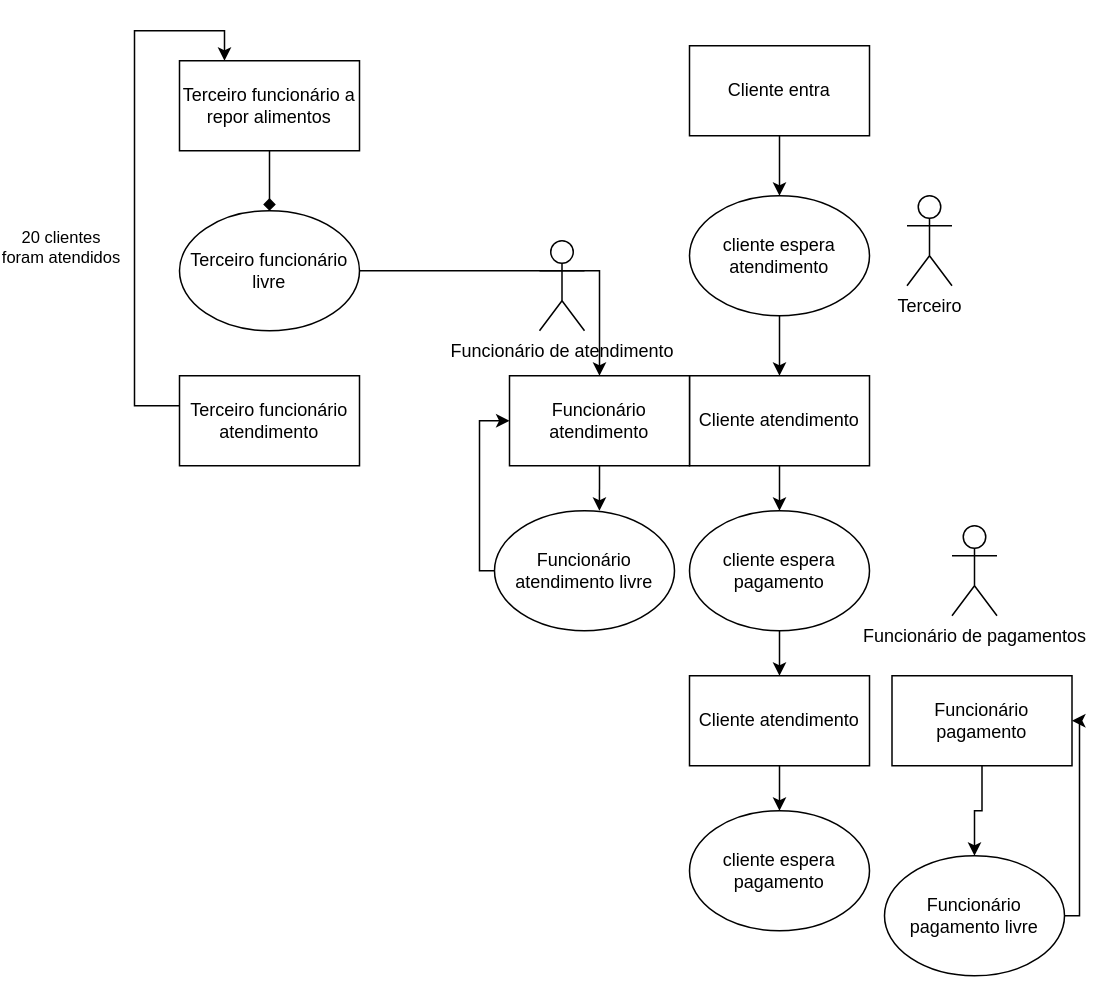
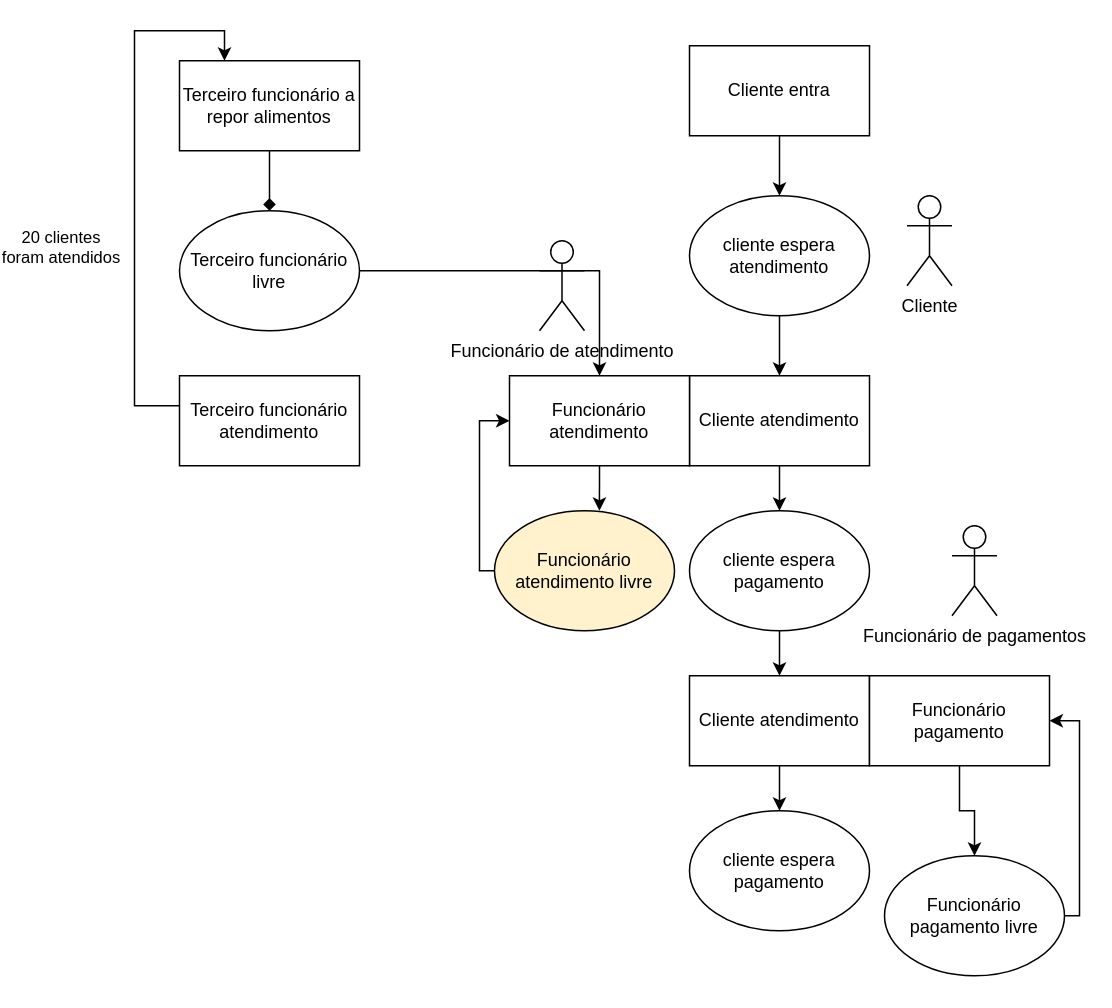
  <mxCell id="0" />
  <mxCell id="1" parent="0" />
  <mxCell id="2" style="edgeStyle=orthogonalEdgeStyle;rounded=0;orthogonalLoop=1;jettySize=auto;html=1;exitX=0.5;exitY=1;exitDx=0;exitDy=0;entryX=0.5;entryY=0;entryDx=0;entryDy=0;" edge="1" parent="1" source="3" target="7"><mxGeometry relative="1" as="geometry" /></mxCell>
  <mxCell id="3" value="cliente espera atendimento" style="ellipse;whiteSpace=wrap;html=1;" vertex="1" parent="1"><mxGeometry x="390" y="130" width="120" height="80" as="geometry" /></mxCell>
  <mxCell id="4" style="edgeStyle=orthogonalEdgeStyle;rounded=0;orthogonalLoop=1;jettySize=auto;html=1;exitX=0.5;exitY=1;exitDx=0;exitDy=0;entryX=0.5;entryY=0;entryDx=0;entryDy=0;" edge="1" parent="1" source="5" target="3"><mxGeometry relative="1" as="geometry" /></mxCell>
  <mxCell id="5" value="Cliente entra" style="rounded=0;whiteSpace=wrap;html=1;" vertex="1" parent="1"><mxGeometry x="390" y="30" width="120" height="60" as="geometry" /></mxCell>
  <mxCell id="6" style="edgeStyle=orthogonalEdgeStyle;rounded=0;orthogonalLoop=1;jettySize=auto;html=1;exitX=0.5;exitY=1;exitDx=0;exitDy=0;entryX=0.5;entryY=0;entryDx=0;entryDy=0;" edge="1" parent="1" source="7" target="10"><mxGeometry relative="1" as="geometry" /></mxCell>
  <mxCell id="7" value="Cliente atendimento" style="rounded=0;whiteSpace=wrap;html=1;" vertex="1" parent="1"><mxGeometry x="390" y="250" width="120" height="60" as="geometry" /></mxCell>
  <mxCell id="8" value="Funcionário atendimento" style="rounded=0;whiteSpace=wrap;html=1;" vertex="1" parent="1"><mxGeometry x="270" y="250" width="120" height="60" as="geometry" /></mxCell>
  <mxCell id="9" style="edgeStyle=orthogonalEdgeStyle;rounded=0;orthogonalLoop=1;jettySize=auto;html=1;exitX=0.5;exitY=1;exitDx=0;exitDy=0;entryX=0.5;entryY=0;entryDx=0;entryDy=0;" edge="1" parent="1" source="10" target="14"><mxGeometry relative="1" as="geometry" /></mxCell>
  <mxCell id="10" value="cliente espera pagamento" style="ellipse;whiteSpace=wrap;html=1;" vertex="1" parent="1"><mxGeometry x="390" y="340" width="120" height="80" as="geometry" /></mxCell>
  <mxCell id="11" style="edgeStyle=orthogonalEdgeStyle;rounded=0;orthogonalLoop=1;jettySize=auto;html=1;entryX=0;entryY=0.5;entryDx=0;entryDy=0;" edge="1" parent="1" source="12" target="8"><mxGeometry relative="1" as="geometry"><Array as="points"><mxPoint x="250" y="380" /><mxPoint x="250" y="280" /></Array></mxGeometry></mxCell>
- <mxCell id="12" value="Funcionário atendimento livre" style="ellipse;whiteSpace=wrap;html=1;" vertex="1" parent="1"><mxGeometry x="260" y="340" width="120" height="80" as="geometry" /></mxCell>
+ <mxCell id="12" value="Funcionário atendimento livre" style="ellipse;whiteSpace=wrap;html=1;fillColor=#fff2cc;" vertex="1" parent="1"><mxGeometry x="260" y="340" width="120" height="80" as="geometry" /></mxCell>
  <mxCell id="13" style="edgeStyle=orthogonalEdgeStyle;rounded=0;orthogonalLoop=1;jettySize=auto;html=1;exitX=0.5;exitY=1;exitDx=0;exitDy=0;entryX=0.5;entryY=0;entryDx=0;entryDy=0;" edge="1" parent="1" source="14" target="17"><mxGeometry relative="1" as="geometry" /></mxCell>
  <mxCell id="14" value="Cliente atendimento" style="rounded=0;whiteSpace=wrap;html=1;" vertex="1" parent="1"><mxGeometry x="390" y="450" width="120" height="60" as="geometry" /></mxCell>
  <mxCell id="15" style="edgeStyle=orthogonalEdgeStyle;rounded=0;orthogonalLoop=1;jettySize=auto;html=1;exitX=0.5;exitY=1;exitDx=0;exitDy=0;entryX=0.5;entryY=0;entryDx=0;entryDy=0;" edge="1" parent="1" source="16" target="19"><mxGeometry relative="1" as="geometry" /></mxCell>
- <mxCell id="16" value="Funcionário pagamento" style="rounded=0;whiteSpace=wrap;html=1;" vertex="1" parent="1"><mxGeometry x="525" y="450" width="120" height="60" as="geometry" /></mxCell>
+ <mxCell id="16" value="Funcionário pagamento" style="rounded=0;whiteSpace=wrap;html=1;" vertex="1" parent="1"><mxGeometry x="510" y="450" width="120" height="60" as="geometry" /></mxCell>
  <mxCell id="17" value="cliente espera pagamento" style="ellipse;whiteSpace=wrap;html=1;" vertex="1" parent="1"><mxGeometry x="390" y="540" width="120" height="80" as="geometry" /></mxCell>
  <mxCell id="18" style="edgeStyle=orthogonalEdgeStyle;rounded=0;orthogonalLoop=1;jettySize=auto;html=1;entryX=1;entryY=0.5;entryDx=0;entryDy=0;" edge="1" parent="1" source="19" target="16"><mxGeometry relative="1" as="geometry"><Array as="points"><mxPoint x="650" y="610" /><mxPoint x="650" y="480" /></Array></mxGeometry></mxCell>
  <mxCell id="19" value="Funcionário pagamento livre" style="ellipse;whiteSpace=wrap;html=1;" vertex="1" parent="1"><mxGeometry x="520" y="570" width="120" height="80" as="geometry" /></mxCell>
  <mxCell id="20" value="Funcionário de atendimento" style="shape=umlActor;verticalLabelPosition=bottom;verticalAlign=top;html=1;outlineConnect=0;" vertex="1" parent="1"><mxGeometry x="290" y="160" width="30" height="60" as="geometry" /></mxCell>
- <mxCell id="21" value="Terceiro" style="shape=umlActor;verticalLabelPosition=bottom;verticalAlign=top;html=1;outlineConnect=0;" vertex="1" parent="1"><mxGeometry x="535" y="130" width="30" height="60" as="geometry" /></mxCell>
+ <mxCell id="21" value="Cliente" style="shape=umlActor;verticalLabelPosition=bottom;verticalAlign=top;html=1;outlineConnect=0;" vertex="1" parent="1"><mxGeometry x="535" y="130" width="30" height="60" as="geometry" /></mxCell>
  <mxCell id="22" style="edgeStyle=orthogonalEdgeStyle;rounded=0;orthogonalLoop=1;jettySize=auto;html=1;entryX=0.25;entryY=0;entryDx=0;entryDy=0;" edge="1" parent="1" source="24" target="28"><mxGeometry relative="1" as="geometry"><Array as="points"><mxPoint x="20" y="270" /><mxPoint x="20" y="20" /><mxPoint x="80" y="20" /></Array></mxGeometry></mxCell>
  <mxCell id="23" value="20 clientes &lt;br&gt;foram atendidos&lt;div&gt;&lt;br&gt;&lt;/div&gt;" style="edgeLabel;html=1;align=center;verticalAlign=middle;resizable=0;points=[];" vertex="1" connectable="0" parent="22"><mxGeometry x="-0.312" y="-2" relative="1" as="geometry"><mxPoint x="-52" y="-6" as="offset" /></mxGeometry></mxCell>
  <mxCell id="24" value="Terceiro funcionário atendimento" style="rounded=0;whiteSpace=wrap;html=1;" vertex="1" parent="1"><mxGeometry x="50" y="250" width="120" height="60" as="geometry" /></mxCell>
  <mxCell id="25" value="" style="edgeStyle=orthogonalEdgeStyle;rounded=0;orthogonalLoop=1;jettySize=auto;html=1;" edge="1" parent="1" source="26" target="8"><mxGeometry relative="1" as="geometry" /></mxCell>
  <mxCell id="26" value="Terceiro funcionário livre" style="ellipse;whiteSpace=wrap;html=1;" vertex="1" parent="1"><mxGeometry x="50" y="140" width="120" height="80" as="geometry" /></mxCell>
  <mxCell id="27" style="edgeStyle=orthogonalEdgeStyle;rounded=0;orthogonalLoop=1;jettySize=auto;html=1;exitX=0.5;exitY=1;exitDx=0;exitDy=0;entryX=0.5;entryY=0;entryDx=0;entryDy=0;endArrow=diamond;" edge="1" parent="1" source="28" target="26"><mxGeometry relative="1" as="geometry" /></mxCell>
  <mxCell id="28" value="Terceiro funcionário a repor alimentos" style="rounded=0;whiteSpace=wrap;html=1;" vertex="1" parent="1"><mxGeometry x="50" y="40" width="120" height="60" as="geometry" /></mxCell>
  <mxCell id="29" value="Funcionário de pagamentos" style="shape=umlActor;verticalLabelPosition=bottom;verticalAlign=top;html=1;outlineConnect=0;" vertex="1" parent="1"><mxGeometry x="565" y="350" width="30" height="60" as="geometry" /></mxCell>
  <mxCell id="30" style="edgeStyle=orthogonalEdgeStyle;rounded=0;orthogonalLoop=1;jettySize=auto;html=1;exitX=0.5;exitY=1;exitDx=0;exitDy=0;entryX=0.583;entryY=0;entryDx=0;entryDy=0;entryPerimeter=0;" edge="1" parent="1" source="8" target="12"><mxGeometry relative="1" as="geometry" /></mxCell>
